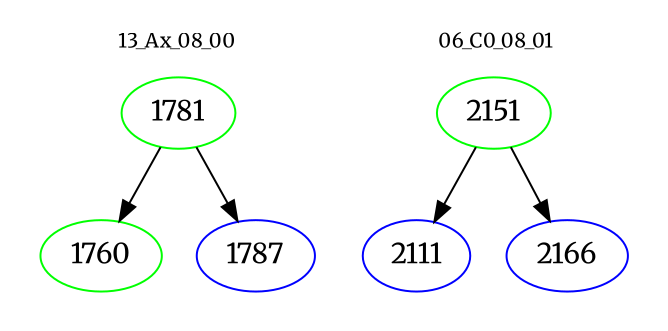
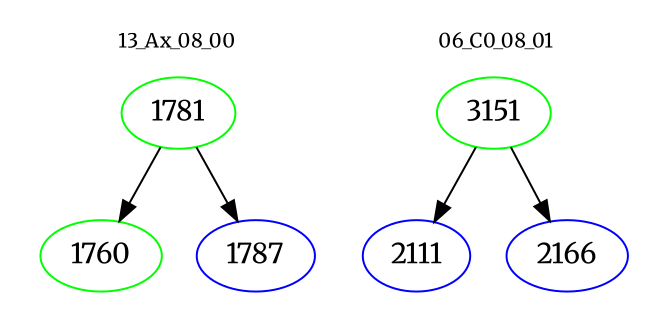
  digraph {
    fontname=Merriweather
    node [color=green fontname=Merriweather]
    edge [color=black fontname=Merriweather]
    n1 [label=1781]
    n2 [label=1760]
    n3 [color=blue label=1787]
-   n4 [label=2151]
+   n4 [label=3151]
    n5 [color=blue label=2111]
    n6 [color=blue label=2166]
    subgraph cluster_1 {
      color=white
      fontsize=10
      label="13_Ax_08_00"
      n1
      n2
      n3
    }
    subgraph cluster_2 {
      color=white
      fontsize=10
      label="06_C0_08_01"
      n4
      n5
      n6
    }
    n1 -> n2
    n1 -> n3
    n4 -> n5
    n4 -> n6
  }
